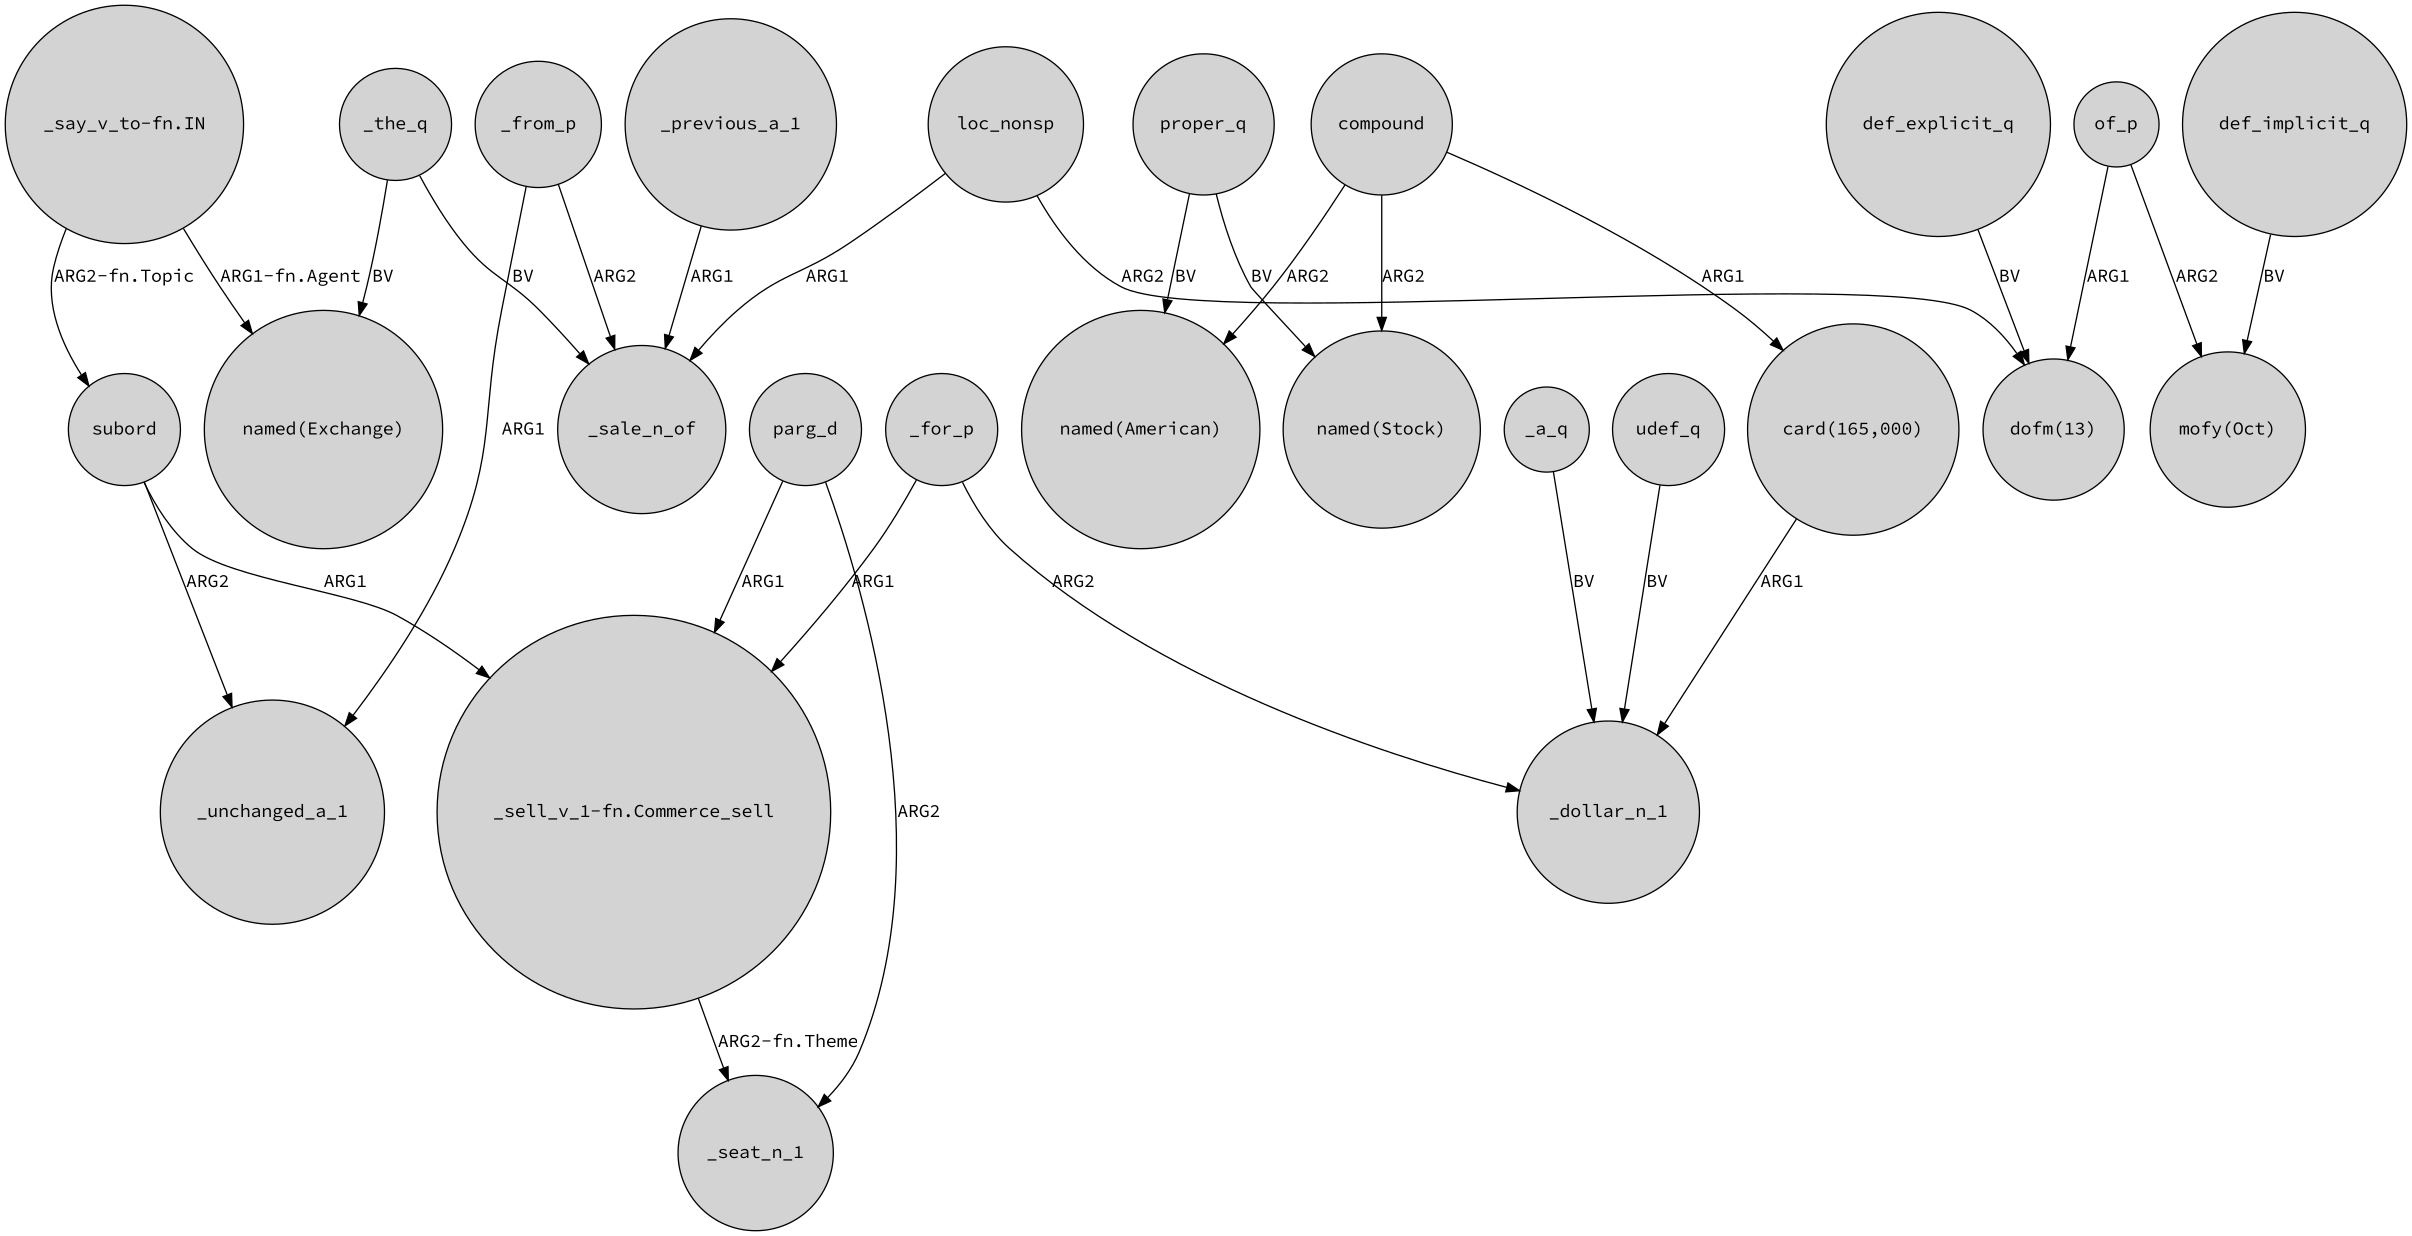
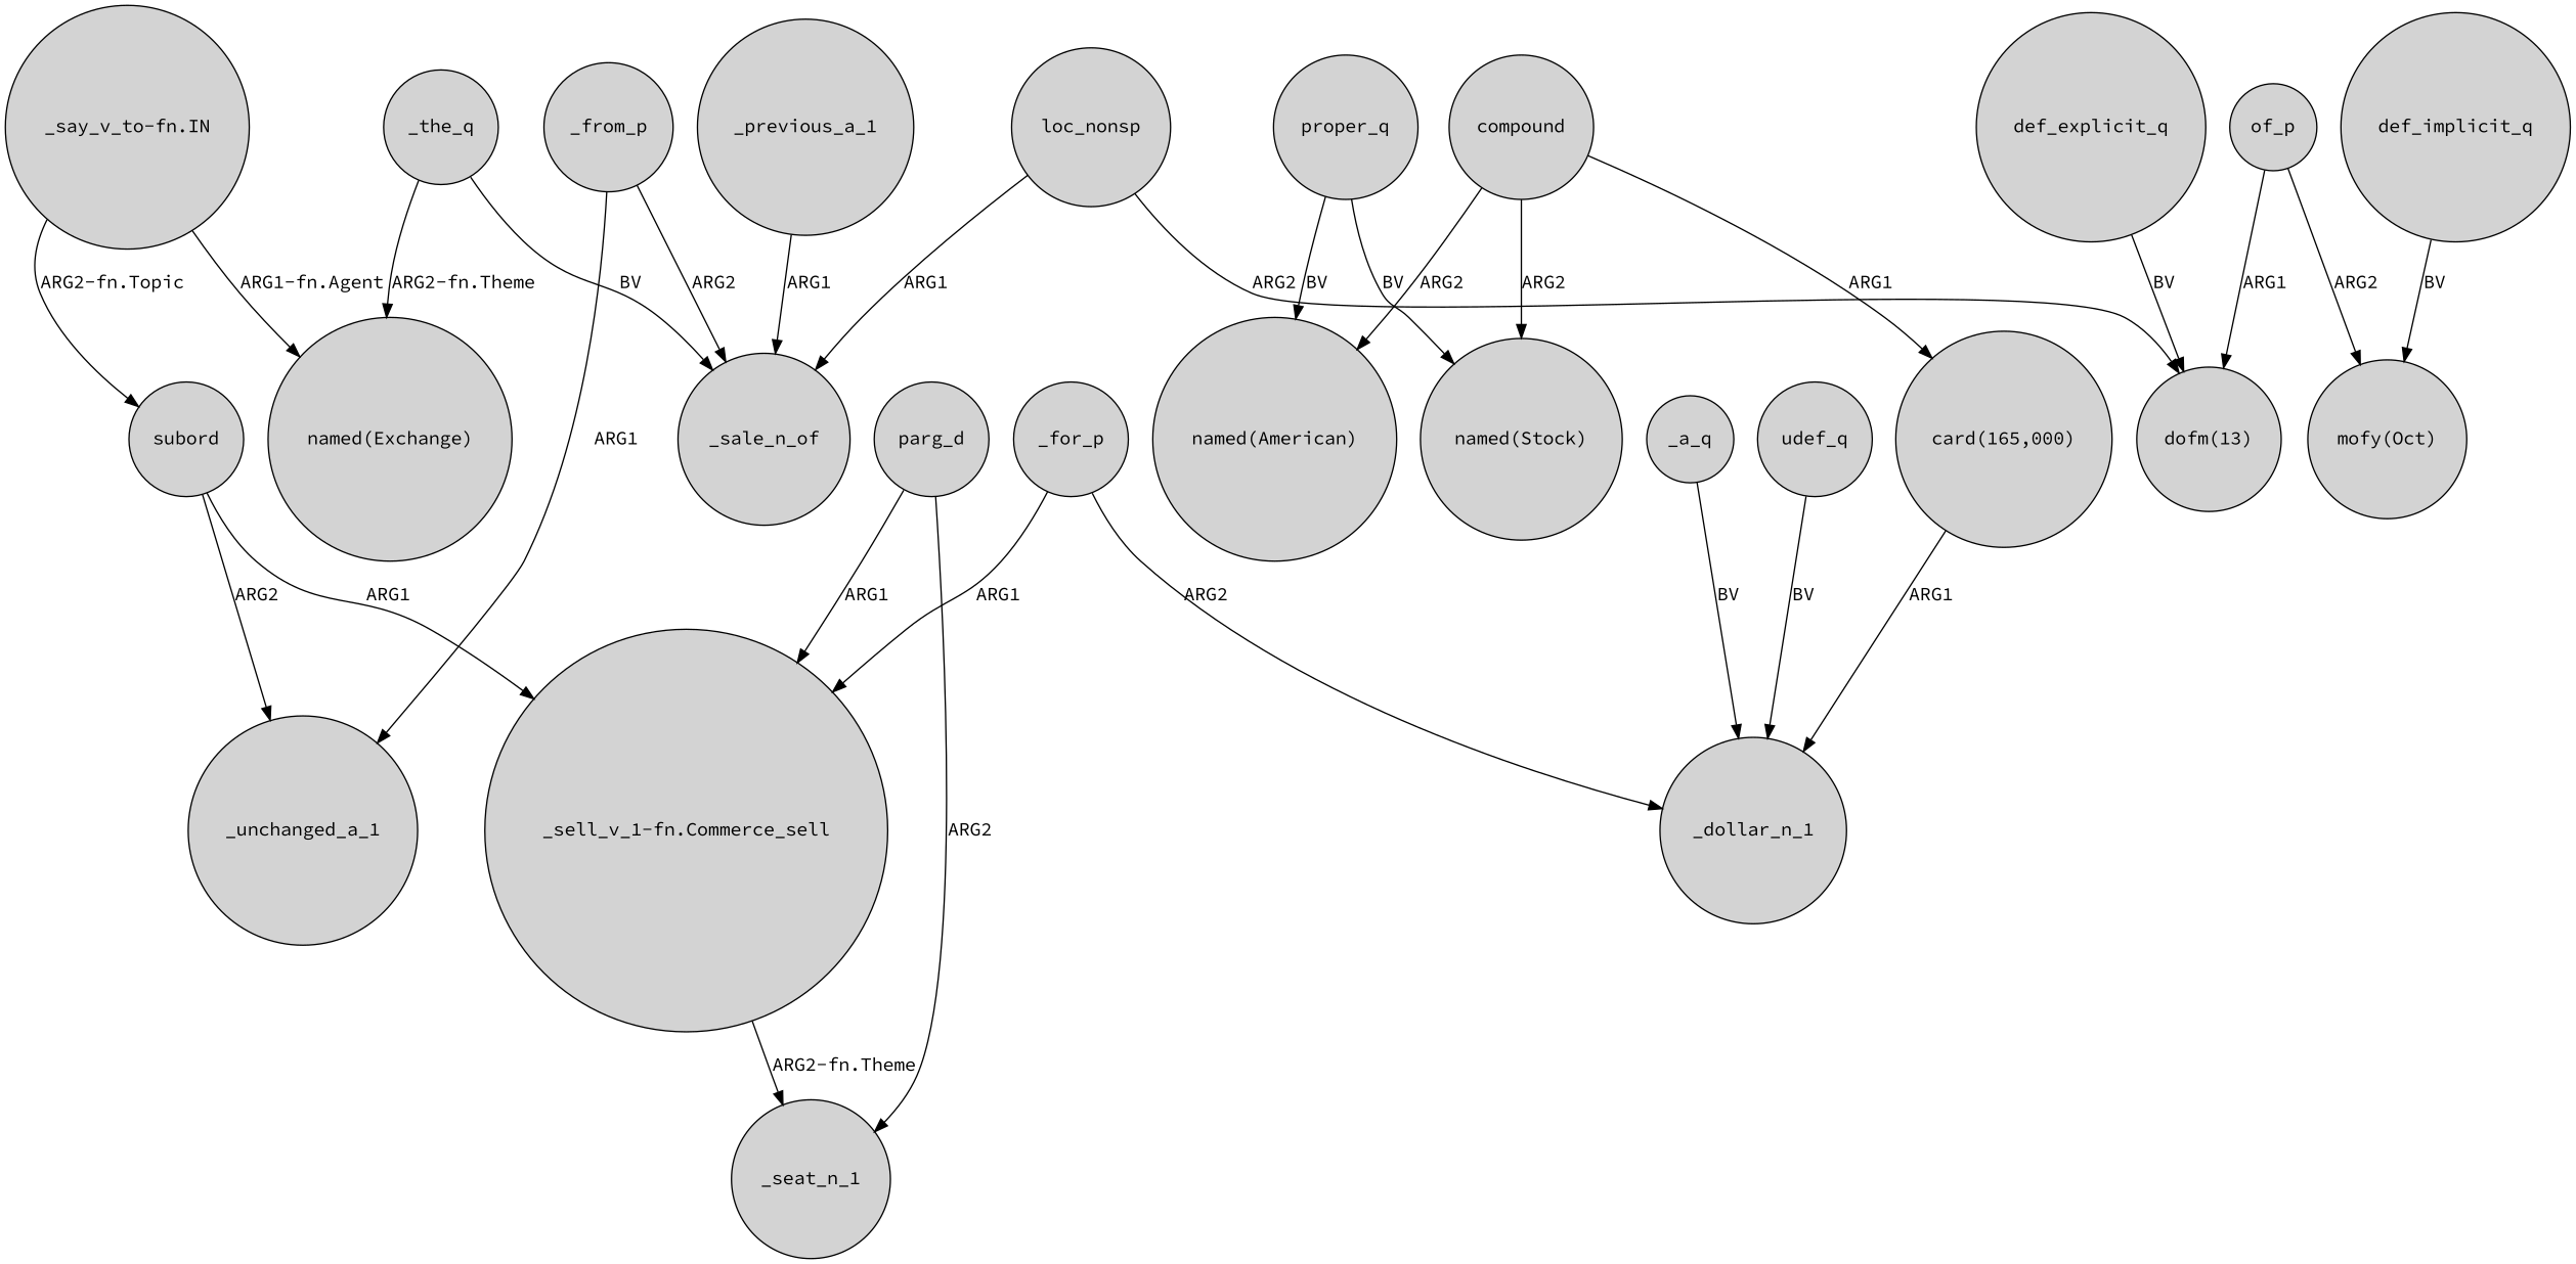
  digraph {
    fontname="Source Code Pro"
    node [fontname="Source Code Pro" shape=circle style=filled]
    edge [fontname="Source Code Pro"]
    loc_nonsp
    _sale_n_of
    "dofm(13)"
    of_p
    "mofy(Oct)"
    "card(165,000)"
    _dollar_n_1
    "_say_v_to-fn.IN"
    "named(Exchange)"
    subord
    "_sell_v_1-fn.Commerce_sell"
    _unchanged_a_1
    def_implicit_q
    parg_d
    _seat_n_1
    proper_q
    "named(American)"
    "named(Stock)"
    _for_p
    _the_q
    _from_p
    compound
    _previous_a_1
    def_explicit_q
    _a_q
    udef_q
    loc_nonsp -> _sale_n_of [label=ARG1]
    loc_nonsp -> "dofm(13)" [label=ARG2]
    of_p -> "dofm(13)" [label=ARG1]
    of_p -> "mofy(Oct)" [label=ARG2]
    "card(165,000)" -> _dollar_n_1 [label=ARG1]
    "_say_v_to-fn.IN" -> "named(Exchange)" [label="ARG1-fn.Agent"]
    "_say_v_to-fn.IN" -> subord [label="ARG2-fn.Topic"]
    subord -> "_sell_v_1-fn.Commerce_sell" [label=ARG1]
    subord -> _unchanged_a_1 [label=ARG2]
    "_sell_v_1-fn.Commerce_sell" -> _seat_n_1 [label="ARG2-fn.Theme"]
    def_implicit_q -> "mofy(Oct)" [label=BV]
    parg_d -> "_sell_v_1-fn.Commerce_sell" [label=ARG1]
    parg_d -> _seat_n_1 [label=ARG2]
    proper_q -> "named(American)" [label=BV]
    proper_q -> "named(Stock)" [label=BV]
    _for_p -> _dollar_n_1 [label=ARG2]
    _for_p -> "_sell_v_1-fn.Commerce_sell" [label=ARG1]
    _the_q -> _sale_n_of [label=BV]
-   _the_q -> "named(Exchange)" [label=BV]
+   _the_q -> "named(Exchange)" [label="ARG2-fn.Theme"]
    _from_p -> _sale_n_of [label=ARG2]
    _from_p -> _unchanged_a_1 [label=ARG1]
    compound -> "card(165,000)" [label=ARG1]
    compound -> "named(American)" [label=ARG2]
    compound -> "named(Stock)" [label=ARG2]
    _previous_a_1 -> _sale_n_of [label=ARG1]
    def_explicit_q -> "dofm(13)" [label=BV]
    _a_q -> _dollar_n_1 [label=BV]
    udef_q -> _dollar_n_1 [label=BV]
  }
